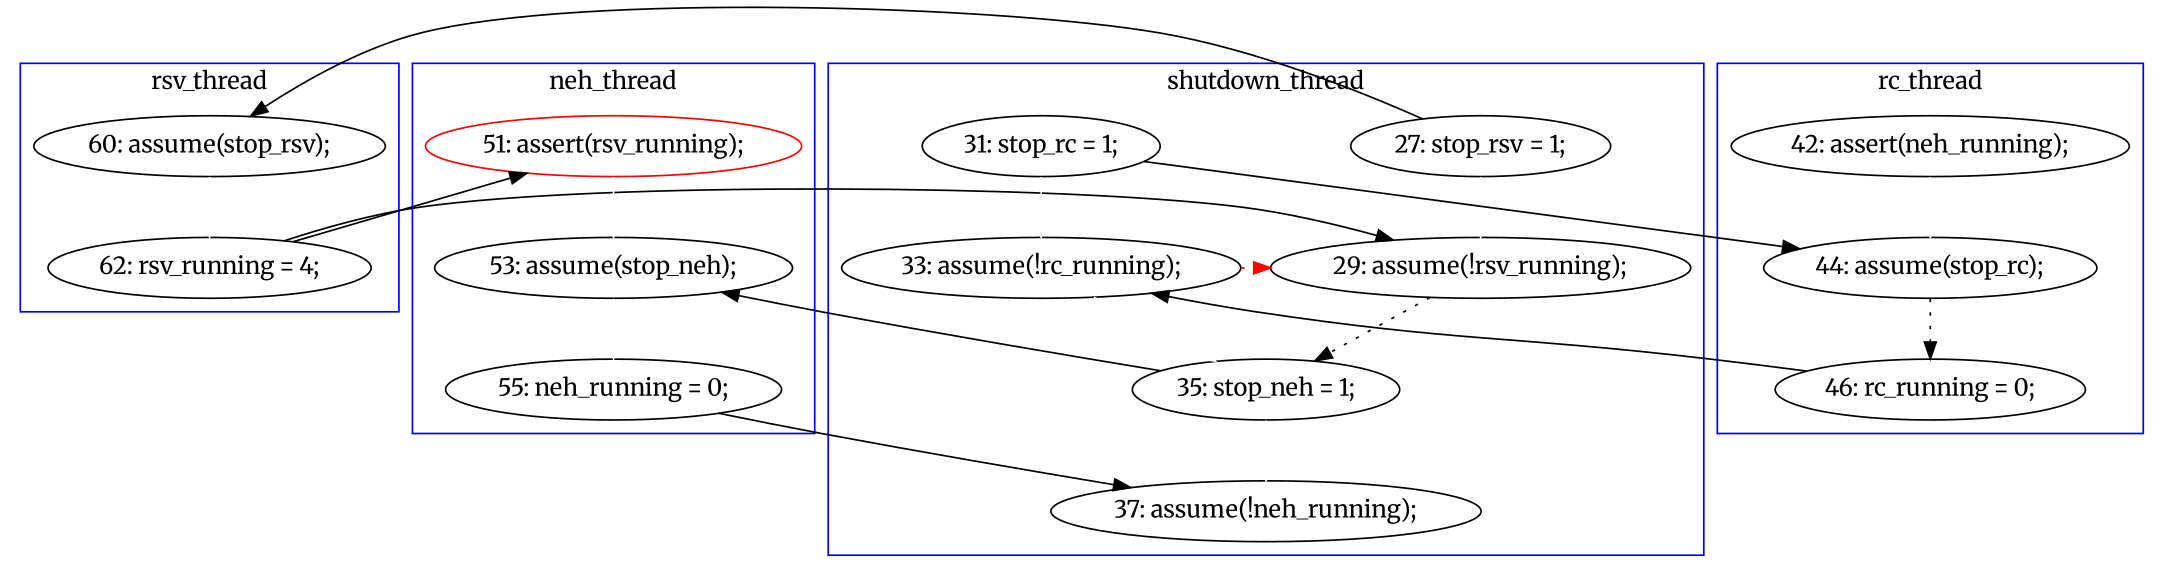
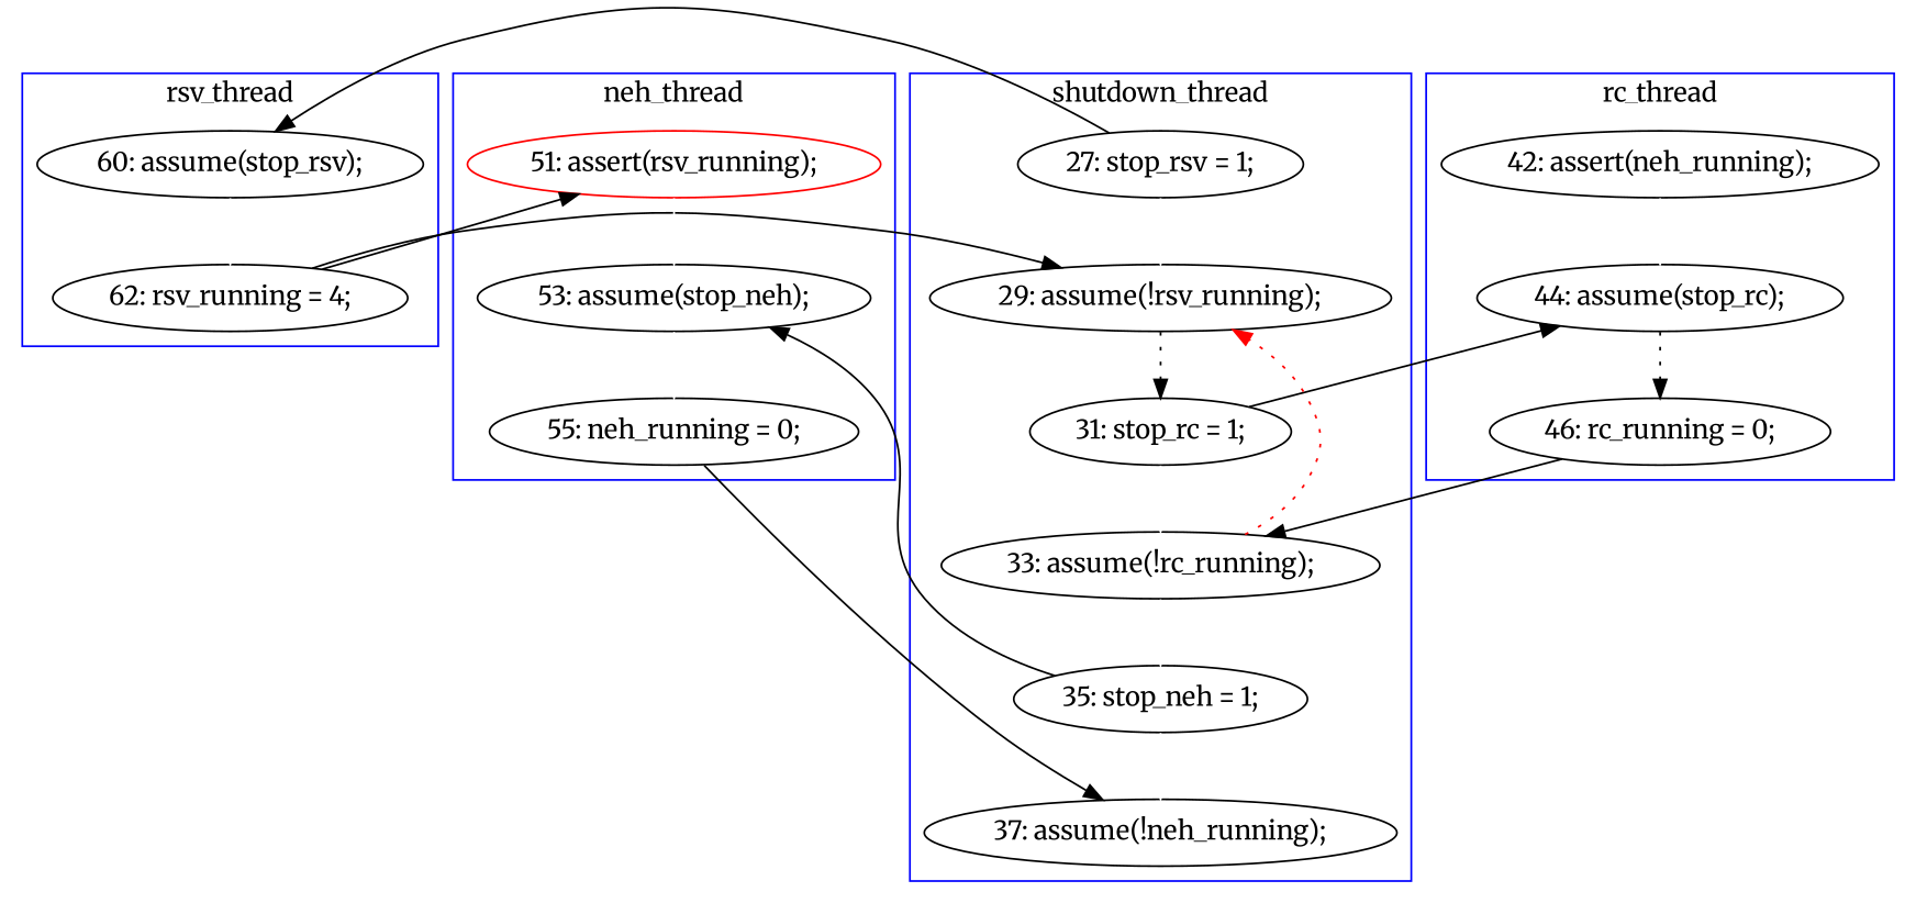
  digraph {
    fontname=Merriweather
    node [fontname=Merriweather]
    edge [color=black fontname=Merriweather style=solid]
    n1 [label="60: assume(stop_rsv);"]
    n2 [label="62: rsv_running = 4;"]
    n3 [label="27: stop_rsv = 1;"]
    n4 [label="29: assume(!rsv_running);"]
    n5 [label="35: stop_neh = 1;"]
    n6 [label="37: assume(!neh_running);"]
    n7 [label="31: stop_rc = 1;"]
    n8 [label="33: assume(!rc_running);"]
    n9 [color=red label="51: assert(rsv_running);"]
    n10 [label="53: assume(stop_neh);"]
    n11 [label="55: neh_running = 0;"]
    n12 [label="44: assume(stop_rc);"]
    n13 [label="46: rc_running = 0;"]
    n14 [label="42: assert(neh_running);"]
    subgraph cluster_1 {
      color=blue
      label=rsv_thread
      n1
      n2
    }
    subgraph cluster_2 {
      color=blue
      label=shutdown_thread
      n3
      n4
      n5
      n6
      n7
      n8
    }
    subgraph cluster_3 {
      color=blue
      label=neh_thread
      n9
      n10
      n11
    }
    subgraph cluster_4 {
      color=blue
      label=rc_thread
      n12
      n13
      n14
    }
    n1 -> n2 [color=white]
    n2 -> n4 [constraint=false]
    n2 -> n9 [constraint=false]
    n3 -> n1 [constraint=false]
    n3 -> n4 [color=white]
-   n4 -> n5 [style=dotted]
+   n4 -> n7 [style=dotted]
    n5 -> n6 [color=white]
    n5 -> n10 [constraint=false]
    n7 -> n8 [color=white]
    n7 -> n12 [constraint=false]
    n8 -> n4 [color=red constraint=false style=dotted]
    n8 -> n5 [color=white]
    n9 -> n10 [color=white]
    n10 -> n11 [color=white]
    n11 -> n6 [constraint=false]
    n12 -> n13 [style=dotted]
    n13 -> n8 [constraint=false]
    n14 -> n12 [color=white]
  }
